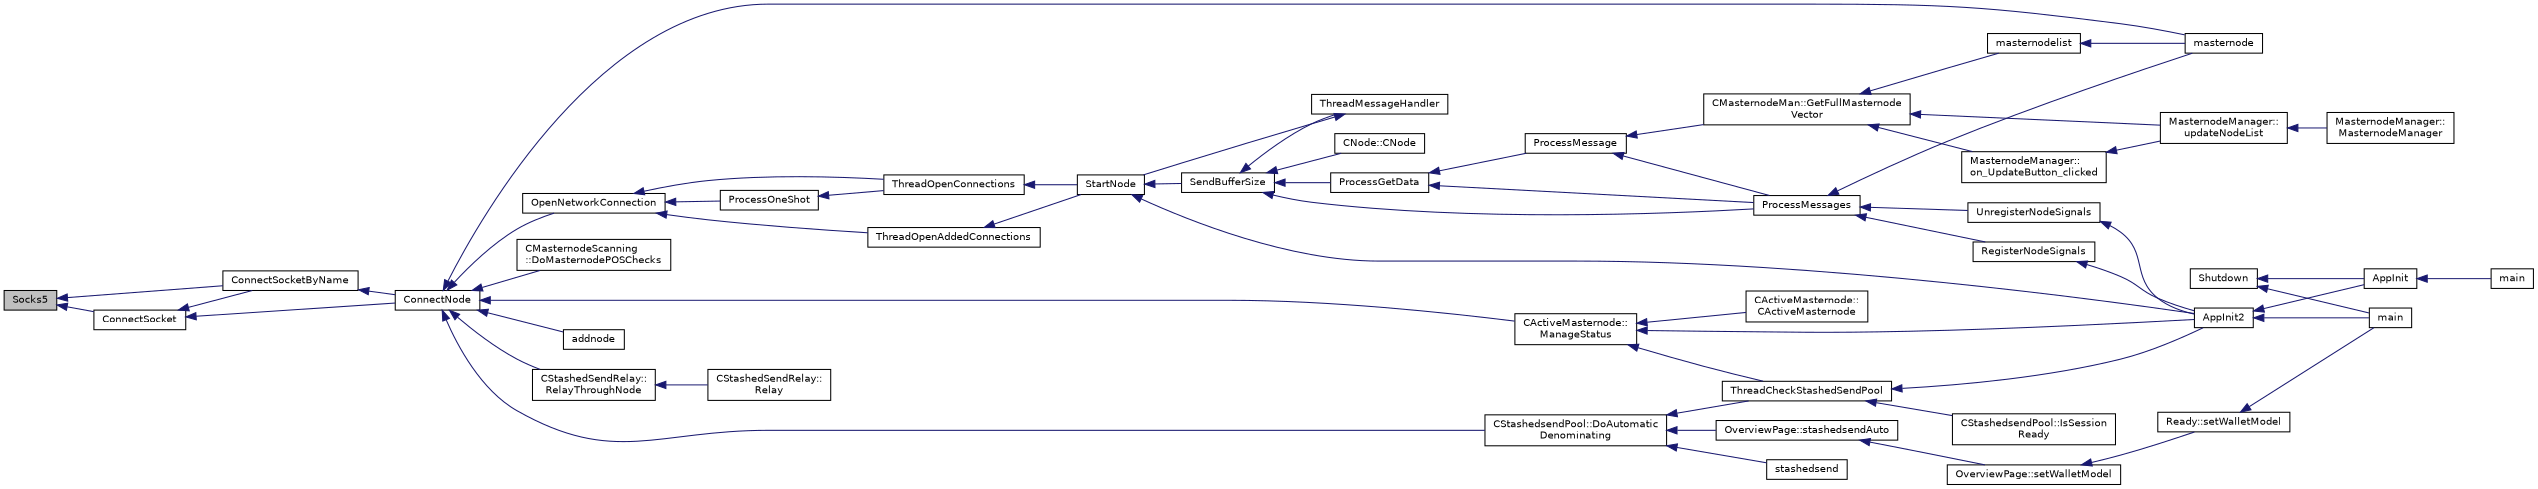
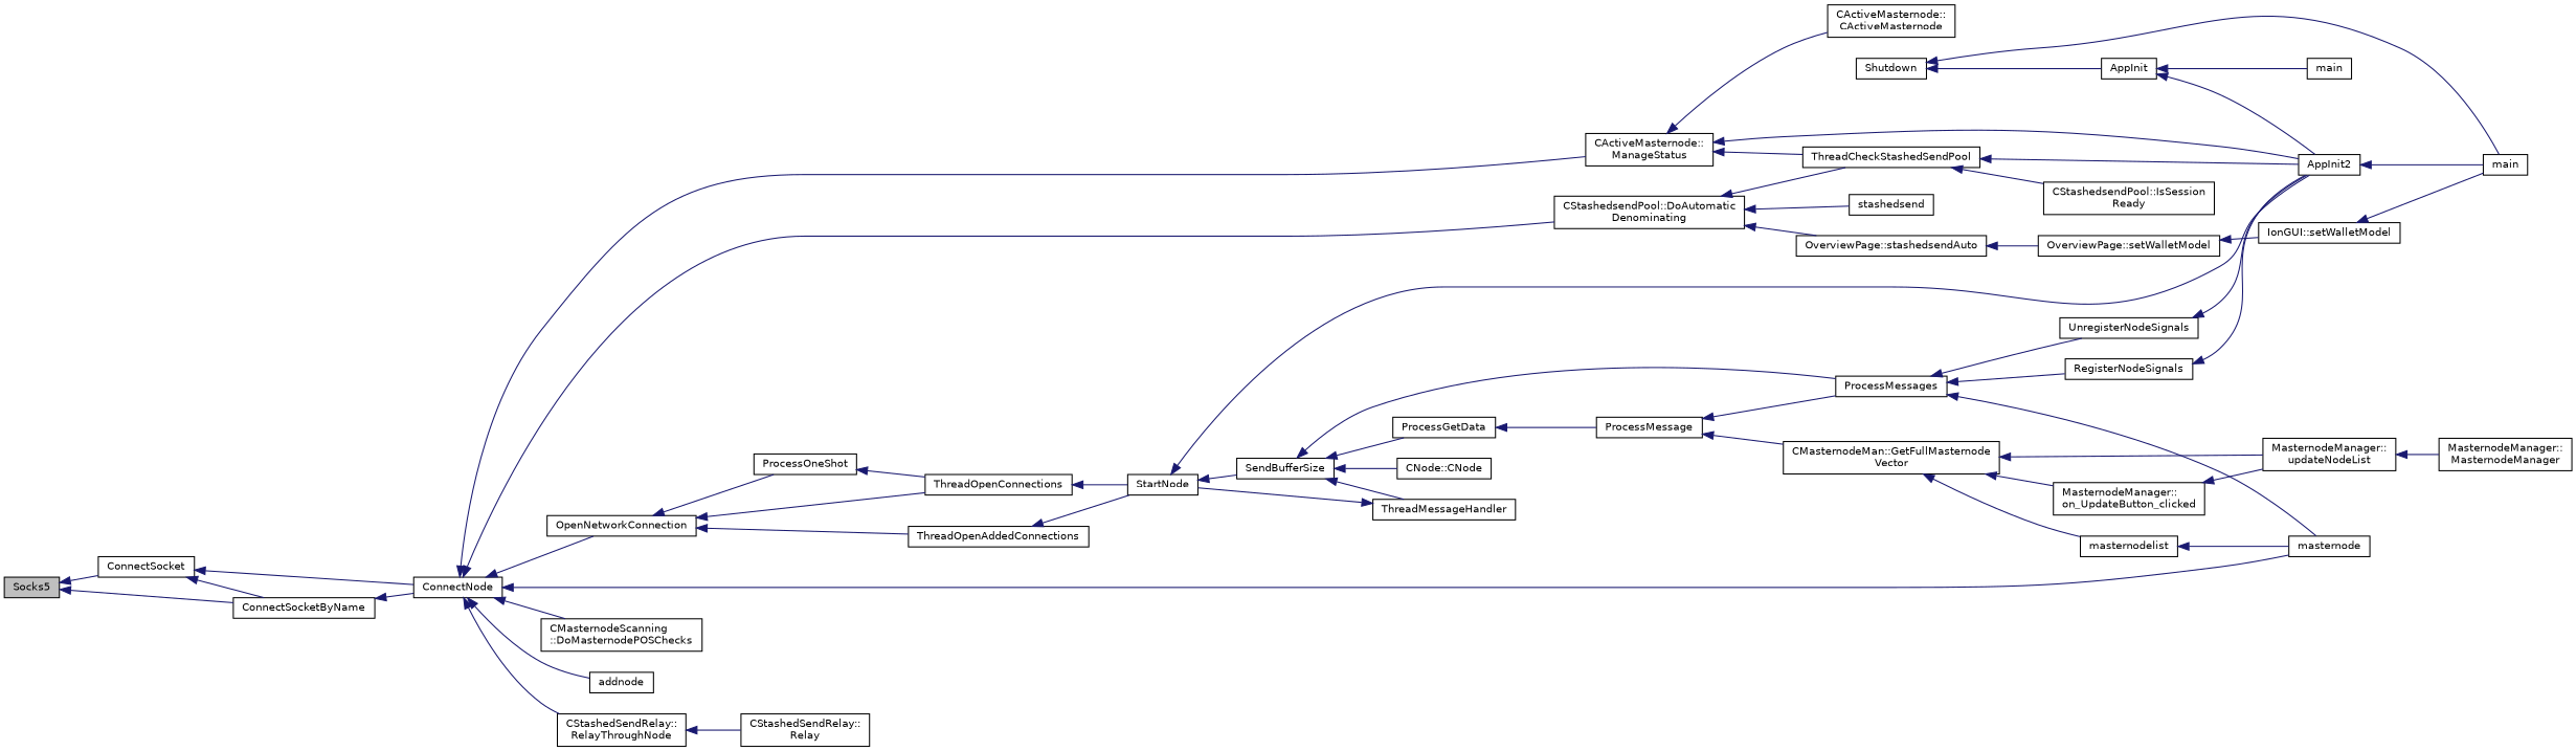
  digraph {
    rankdir=LR
    node [color=black fillcolor=white fontname=Helvetica fontsize=10 shape=record style=filled]
    edge [color=midnightblue dir=back fontname=Helvetica fontsize=10 labelfontname=Helvetica labelfontsize=10 style=solid]
    n1 [fillcolor=grey75 fontcolor=black height=0.2 label=Socks5 width=0.4]
    n2 [height=0.2 label=ConnectSocket width=0.4]
    n3 [height=0.2 label=ConnectSocketByName width=0.4]
    n4 [height=0.2 label=ConnectNode width=0.4]
    n5 [height=0.2 label="CActiveMasternode::\lManageStatus" width=0.4]
    n6 [height=0.2 label=masternode width=0.4]
    n7 [height=0.2 label="CMasternodeScanning\l::DoMasternodePOSChecks" width=0.4]
    n8 [height=0.2 label=OpenNetworkConnection width=0.4]
    n9 [height=0.2 label=addnode width=0.4]
    n10 [height=0.2 label="CStashedSendRelay::\lRelayThroughNode" width=0.4]
    n11 [height=0.2 label="CStashedsendPool::DoAutomatic\lDenominating" width=0.4]
    n12 [height=0.2 label="CActiveMasternode::\lCActiveMasternode" width=0.4]
    n13 [height=0.2 label=AppInit2 width=0.4]
    n14 [height=0.2 label=ThreadCheckStashedSendPool width=0.4]
    n15 [height=0.2 label=ProcessOneShot width=0.4]
    n16 [height=0.2 label=ThreadOpenConnections width=0.4]
    n17 [height=0.2 label=ThreadOpenAddedConnections width=0.4]
    n18 [height=0.2 label=SendBufferSize width=0.4]
    n19 [height=0.2 label=ProcessGetData width=0.4]
    n20 [height=0.2 label=ProcessMessages width=0.4]
    n21 [height=0.2 label=ThreadMessageHandler width=0.4]
    n22 [height=0.2 label="CNode::CNode" width=0.4]
    n23 [height=0.2 label="CStashedSendRelay::\lRelay" width=0.4]
    n24 [height=0.2 label="OverviewPage::stashedsendAuto" width=0.4]
    n25 [height=0.2 label=stashedsend width=0.4]
    n26 [height=0.2 label=AppInit width=0.4]
    n27 [height=0.2 label=main width=0.4]
    n28 [height=0.2 label="CStashedsendPool::IsSession\lReady" width=0.4]
    n29 [height=0.2 label=main width=0.4]
    n30 [height=0.2 label=StartNode width=0.4]
    n31 [height=0.2 label=ProcessMessage width=0.4]
    n32 [height=0.2 label=RegisterNodeSignals width=0.4]
    n33 [height=0.2 label=UnregisterNodeSignals width=0.4]
    n34 [height=0.2 label="CMasternodeMan::GetFullMasternode\lVector" width=0.4]
    n35 [height=0.2 label="MasternodeManager::\lupdateNodeList" width=0.4]
    n36 [height=0.2 label="MasternodeManager::\lon_UpdateButton_clicked" width=0.4]
    n37 [height=0.2 label=masternodelist width=0.4]
    n38 [height=0.2 label=Shutdown width=0.4]
    n39 [height=0.2 label="MasternodeManager::\lMasternodeManager" width=0.4]
    n40 [height=0.2 label="OverviewPage::setWalletModel" width=0.4]
-   n41 [height=0.2 label="Ready::setWalletModel" width=0.4]
+   n41 [height=0.2 label="IonGUI::setWalletModel" width=0.4]
    n1 -> n2
    n1 -> n3
    n2 -> n3
    n2 -> n4
    n3 -> n4
    n4 -> n5
    n4 -> n6
    n4 -> n7
    n4 -> n8
    n4 -> n9
    n4 -> n10
    n4 -> n11
    n5 -> n12
    n5 -> n13
    n5 -> n14
    n8 -> n15
    n8 -> n16
    n8 -> n17
    n10 -> n23
    n11 -> n14
    n11 -> n24
    n11 -> n25
-   n13 -> n26
+   n26 -> n13
    n13 -> n27
    n14 -> n13
    n14 -> n28
    n15 -> n16
    n16 -> n30
    n17 -> n30
    n18 -> n19
    n18 -> n20
    n18 -> n21
    n18 -> n22
-   n19 -> n20
    n19 -> n31
    n20 -> n6
    n20 -> n32
    n20 -> n33
    n21 -> n30
    n24 -> n40
    n26 -> n29
    n30 -> n13
    n30 -> n18
    n31 -> n20
    n31 -> n34
    n32 -> n13
    n33 -> n13
    n34 -> n35
    n34 -> n36
    n34 -> n37
    n35 -> n39
    n36 -> n35
    n37 -> n6
    n38 -> n26
    n38 -> n27
    n40 -> n41
    n41 -> n27
  }
